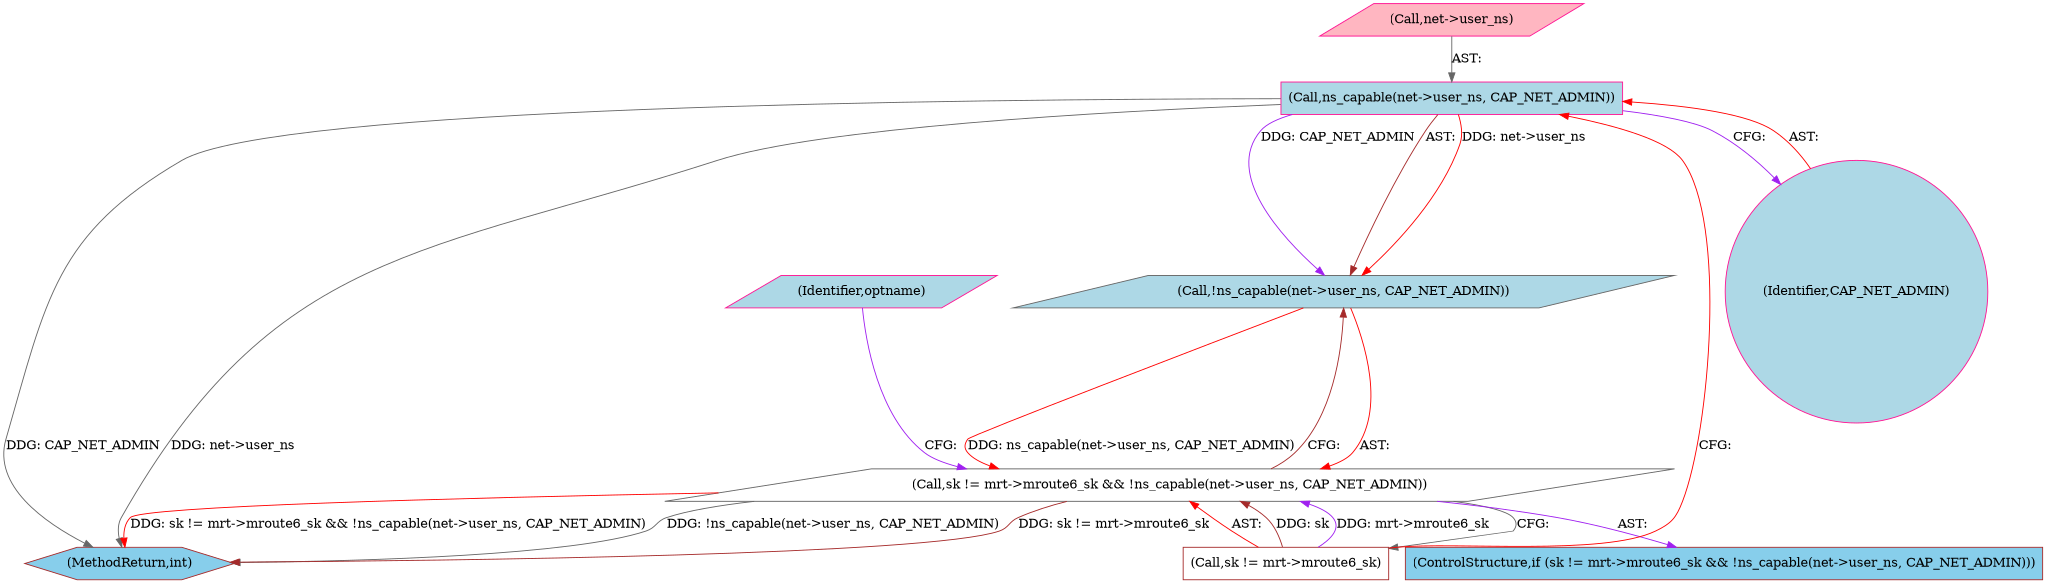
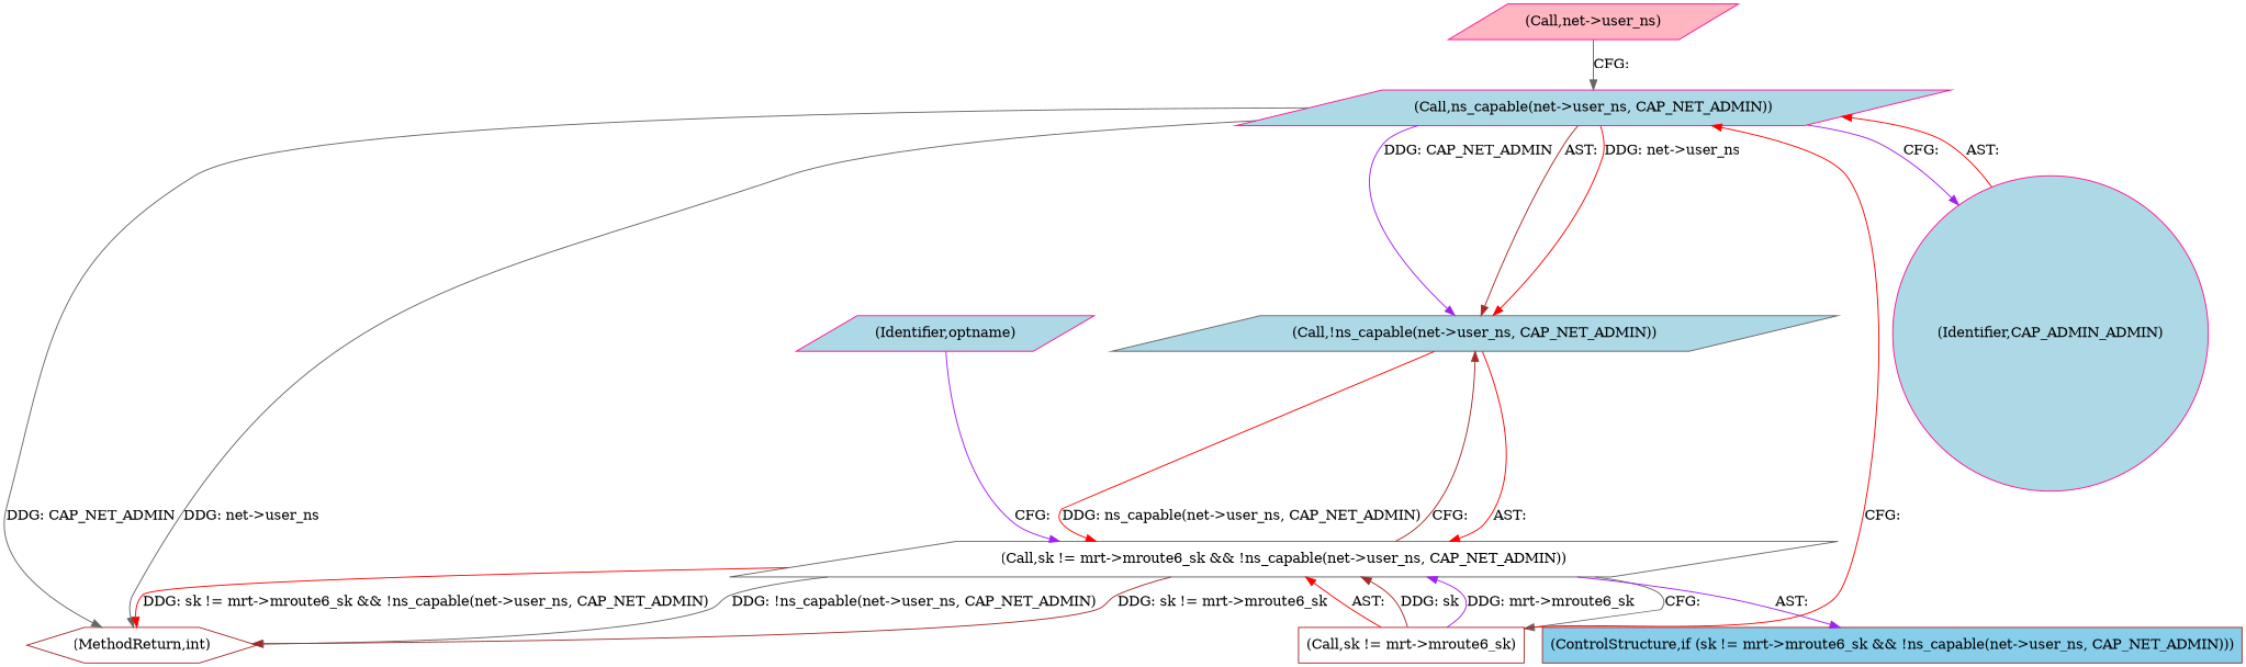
  digraph {
    node [color=deeppink fillcolor=lightblue shape=parallelogram style=filled]
    edge [color=red]
-   n1 [label="(Call,ns_capable(net->user_ns, CAP_NET_ADMIN))" shape=box]
+   n1 [label="(Call,ns_capable(net->user_ns, CAP_NET_ADMIN))"]
    n2 [color=gray40 label="(Call,!ns_capable(net->user_ns, CAP_NET_ADMIN))"]
-   n3 [color=brown fillcolor=skyblue label="(MethodReturn,int)" shape=hexagon]
-   n4 [label="(Identifier,CAP_NET_ADMIN)" shape=circle]
+   n3 [color=brown fillcolor=white label="(MethodReturn,int)" shape=hexagon]
+   n4 [label="(Identifier,CAP_ADMIN_ADMIN)" shape=circle]
    n5 [color=gray40 fillcolor=white label="(Call,sk != mrt->mroute6_sk && !ns_capable(net->user_ns, CAP_NET_ADMIN))"]
    n6 [color=brown fillcolor=white label="(Call,sk != mrt->mroute6_sk)" shape=box]
    n7 [color=brown fillcolor=skyblue label="(ControlStructure,if (sk != mrt->mroute6_sk && !ns_capable(net->user_ns, CAP_NET_ADMIN)))" shape=box]
    n8 [label="(Identifier,optname)"]
    n9 [fillcolor=lightpink label="(Call,net->user_ns)"]
    n1 -> n2 [color=brown label="AST: "]
    n1 -> n2 [label="DDG: net->user_ns"]
    n1 -> n2 [color=purple label="DDG: CAP_NET_ADMIN"]
    n1 -> n3 [color=gray40 label="DDG: net->user_ns"]
    n1 -> n3 [color=gray40 label="DDG: CAP_NET_ADMIN"]
    n1 -> n4 [color=purple label="CFG: "]
    n2 -> n5 [label="AST: "]
    n2 -> n5 [label="DDG: ns_capable(net->user_ns, CAP_NET_ADMIN)"]
    n4 -> n1 [label="AST: "]
    n5 -> n2 [color=brown label="CFG: "]
    n5 -> n3 [label="DDG: sk != mrt->mroute6_sk && !ns_capable(net->user_ns, CAP_NET_ADMIN)"]
    n5 -> n3 [color=gray40 label="DDG: !ns_capable(net->user_ns, CAP_NET_ADMIN)"]
    n5 -> n3 [color=brown label="DDG: sk != mrt->mroute6_sk"]
    n5 -> n6 [color=gray40 label="CFG: "]
    n5 -> n7 [color=purple label="AST: "]
    n6 -> n1 [label="CFG: "]
    n6 -> n5 [label="AST: "]
    n6 -> n5 [color=brown label="DDG: sk"]
    n6 -> n5 [color=purple label="DDG: mrt->mroute6_sk"]
    n8 -> n5 [color=purple label="CFG: "]
-   n9 -> n1 [color=gray40 label="AST: "]
+   n9 -> n1 [color=gray40 label="CFG: "]
  }
